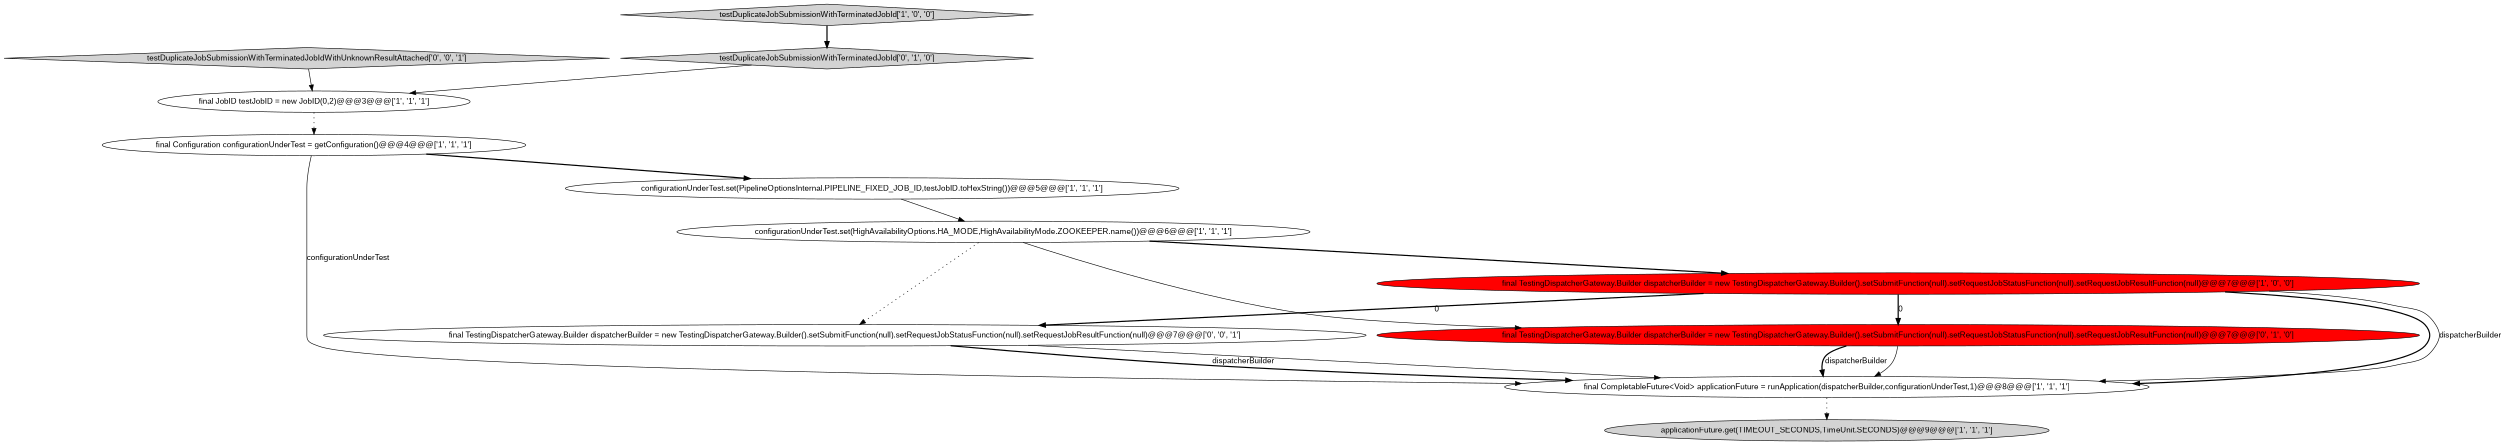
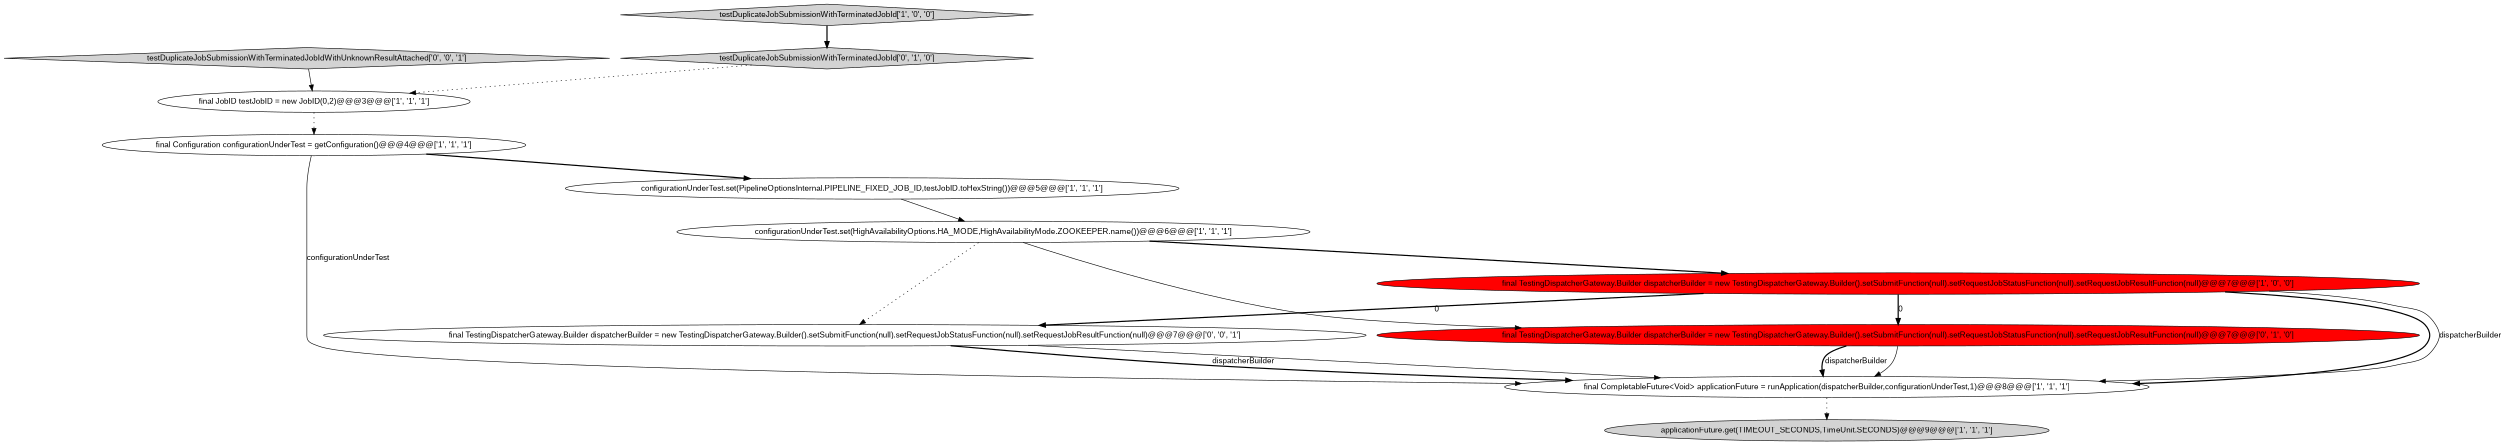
  digraph {
    fontname="Liberation Sans"
    node [fillcolor=white fontname="Liberation Sans" shape=ellipse style=filled]
    edge [fontname="Liberation Sans" style=solid]
    n1 [label="final Configuration configurationUnderTest = getConfiguration()@@@4@@@['1', '1', '1']"]
    n2 [label="final CompletableFuture<Void> applicationFuture = runApplication(dispatcherBuilder,configurationUnderTest,1)@@@8@@@['1', '1', '1']"]
    n3 [label="configurationUnderTest.set(PipelineOptionsInternal.PIPELINE_FIXED_JOB_ID,testJobID.toHexString())@@@5@@@['1', '1', '1']"]
    n4 [fillcolor=lightgray label="applicationFuture.get(TIMEOUT_SECONDS,TimeUnit.SECONDS)@@@9@@@['1', '1', '1']"]
    n5 [label="configurationUnderTest.set(HighAvailabilityOptions.HA_MODE,HighAvailabilityMode.ZOOKEEPER.name())@@@6@@@['1', '1', '1']"]
    n6 [fillcolor=lightgray label="testDuplicateJobSubmissionWithTerminatedJobIdWithUnknownResultAttached['0', '0', '1']" shape=diamond]
    n7 [label="final JobID testJobID = new JobID(0,2)@@@3@@@['1', '1', '1']"]
    n8 [fillcolor=lightgray label="testDuplicateJobSubmissionWithTerminatedJobId['0', '1', '0']" shape=diamond]
    n9 [fillcolor=red label="final TestingDispatcherGateway.Builder dispatcherBuilder = new TestingDispatcherGateway.Builder().setSubmitFunction(null).setRequestJobStatusFunction(null).setRequestJobResultFunction(null)@@@7@@@['1', '0', '0']"]
    n10 [fillcolor=red label="final TestingDispatcherGateway.Builder dispatcherBuilder = new TestingDispatcherGateway.Builder().setSubmitFunction(null).setRequestJobStatusFunction(null).setRequestJobResultFunction(null)@@@7@@@['0', '1', '0']"]
    n11 [label="final TestingDispatcherGateway.Builder dispatcherBuilder = new TestingDispatcherGateway.Builder().setSubmitFunction(null).setRequestJobStatusFunction(null).setRequestJobResultFunction(null)@@@7@@@['0', '0', '1']"]
    n12 [fillcolor=lightgray label="testDuplicateJobSubmissionWithTerminatedJobId['1', '0', '0']" shape=diamond]
    n1 -> n2 [label=configurationUnderTest]
    n1 -> n3 [style=bold]
    n2 -> n4 [style=dotted]
    n3 -> n5
    n5 -> n9 [style=bold]
    n5 -> n10
    n5 -> n11 [style=dotted]
    n6 -> n7
    n7 -> n1 [style=dotted]
-   n8 -> n7
+   n8 -> n7 [style=dotted]
    n9 -> n2 [style=bold]
    n9 -> n2 [label=dispatcherBuilder]
    n9 -> n10 [label=0 style=bold]
    n9 -> n11 [label=0 style=bold]
    n10 -> n2
    n10 -> n2 [label=dispatcherBuilder style=bold]
    n11 -> n2
    n11 -> n2 [label=dispatcherBuilder style=bold]
    n12 -> n8 [style=bold]
  }
